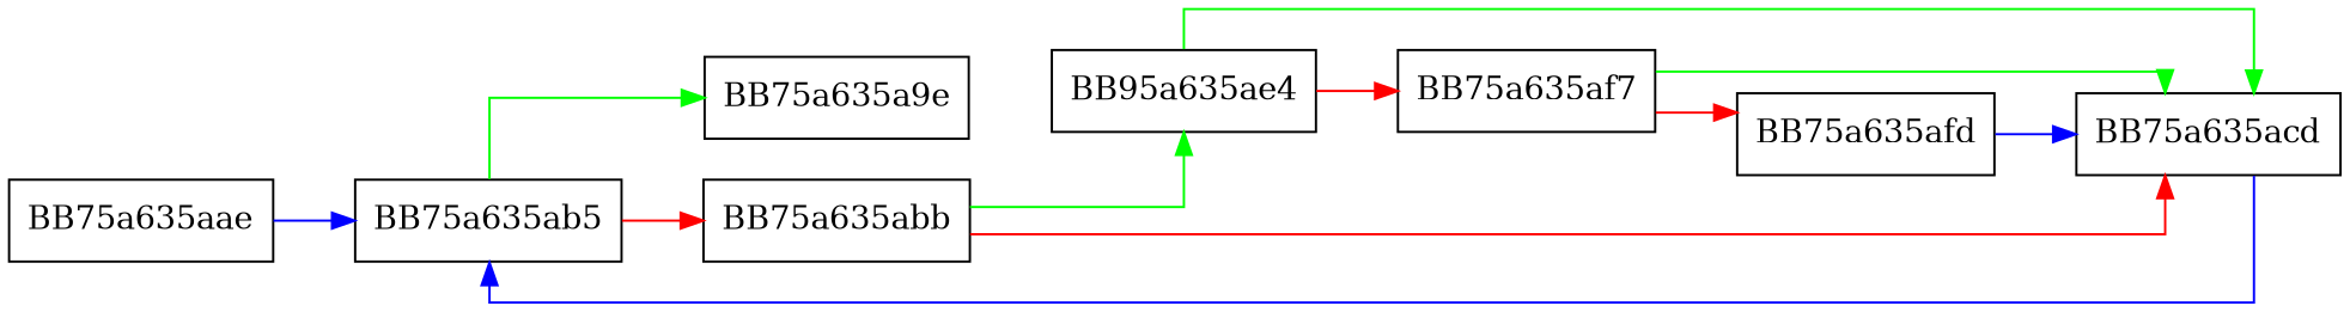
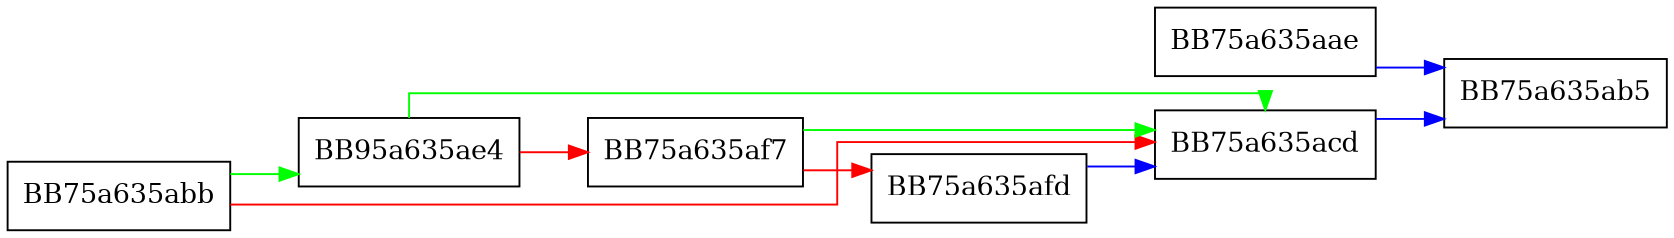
  digraph {
    fontname="DejaVu Serif"
    rankdir=LR
    splines=ortho
    node [fontname="DejaVu Serif" shape=box]
    edge [color=green fontname="DejaVu Serif"]
    BB75a635aae
    BB75a635ab5
-   BB75a635a9e
    BB75a635abb
    n5 [label=BB95a635ae4]
    BB75a635acd
    BB75a635af7
    BB75a635afd
    BB75a635aae -> BB75a635ab5 [color=blue]
-   BB75a635ab5 -> BB75a635a9e
-   BB75a635ab5 -> BB75a635abb [color=red]
    BB75a635abb -> n5
    BB75a635abb -> BB75a635acd [color=red]
    n5 -> BB75a635acd
    n5 -> BB75a635af7 [color=red]
    BB75a635acd -> BB75a635ab5 [color=blue]
    BB75a635af7 -> BB75a635acd
    BB75a635af7 -> BB75a635afd [color=red]
    BB75a635afd -> BB75a635acd [color=blue]
  }
